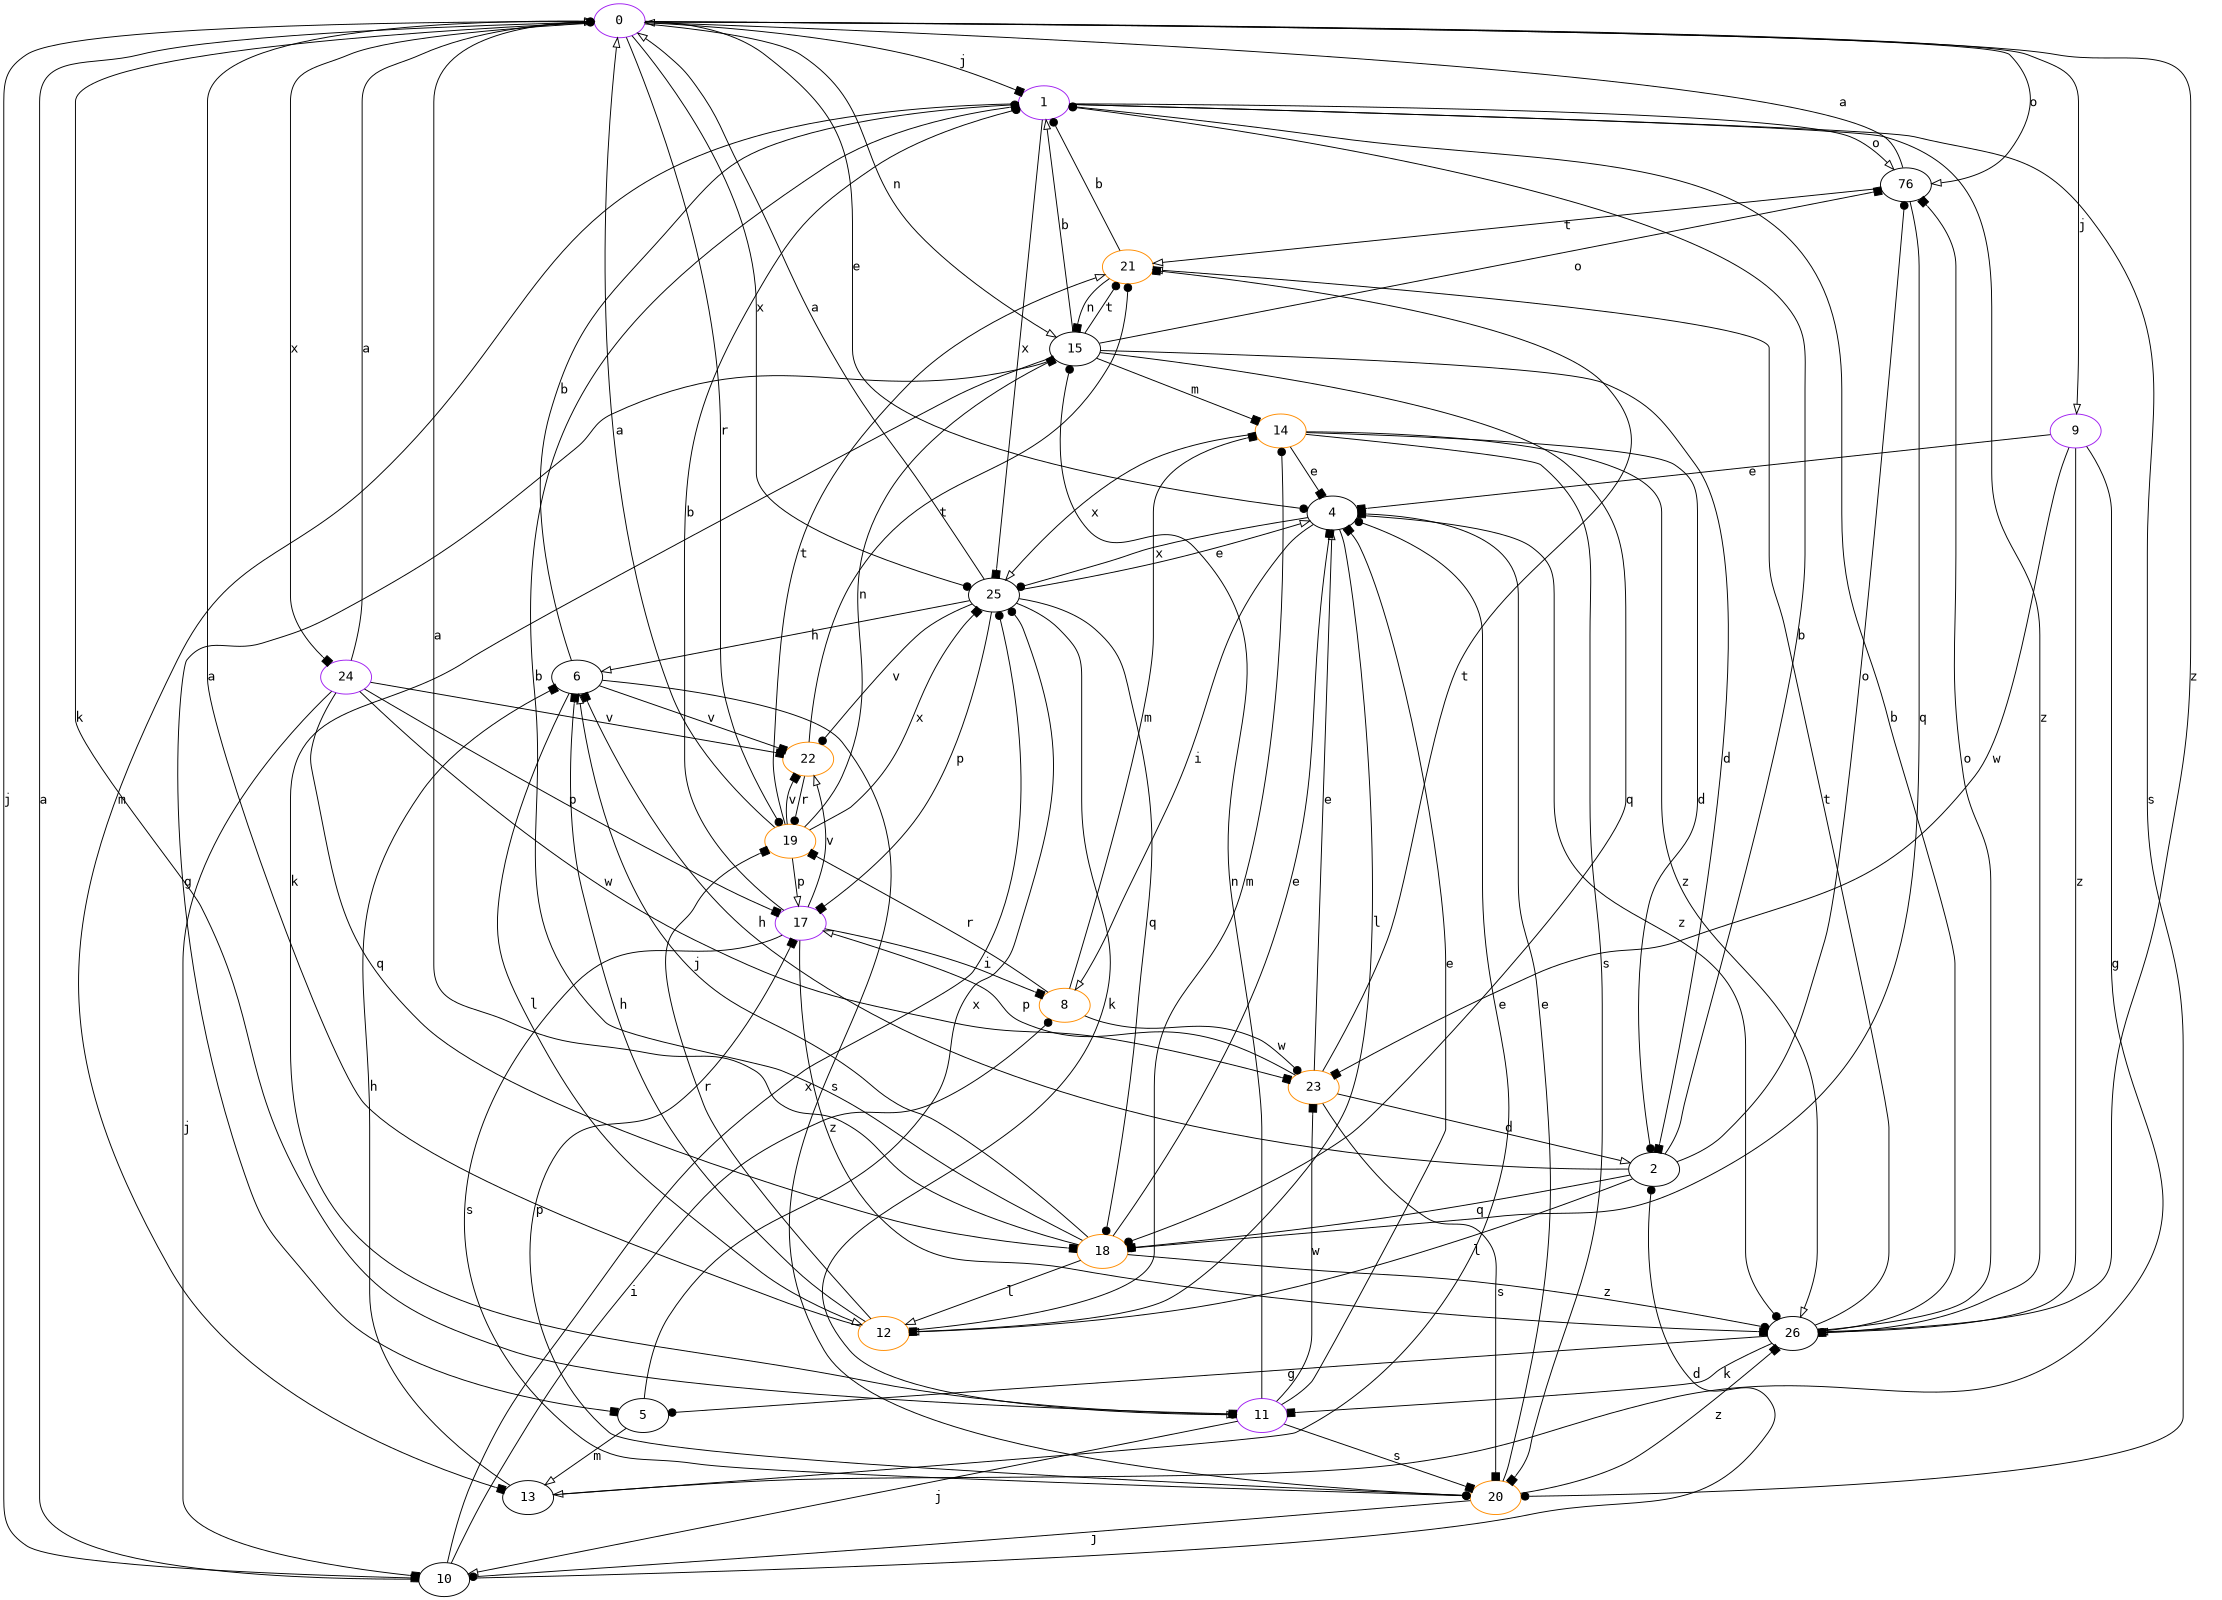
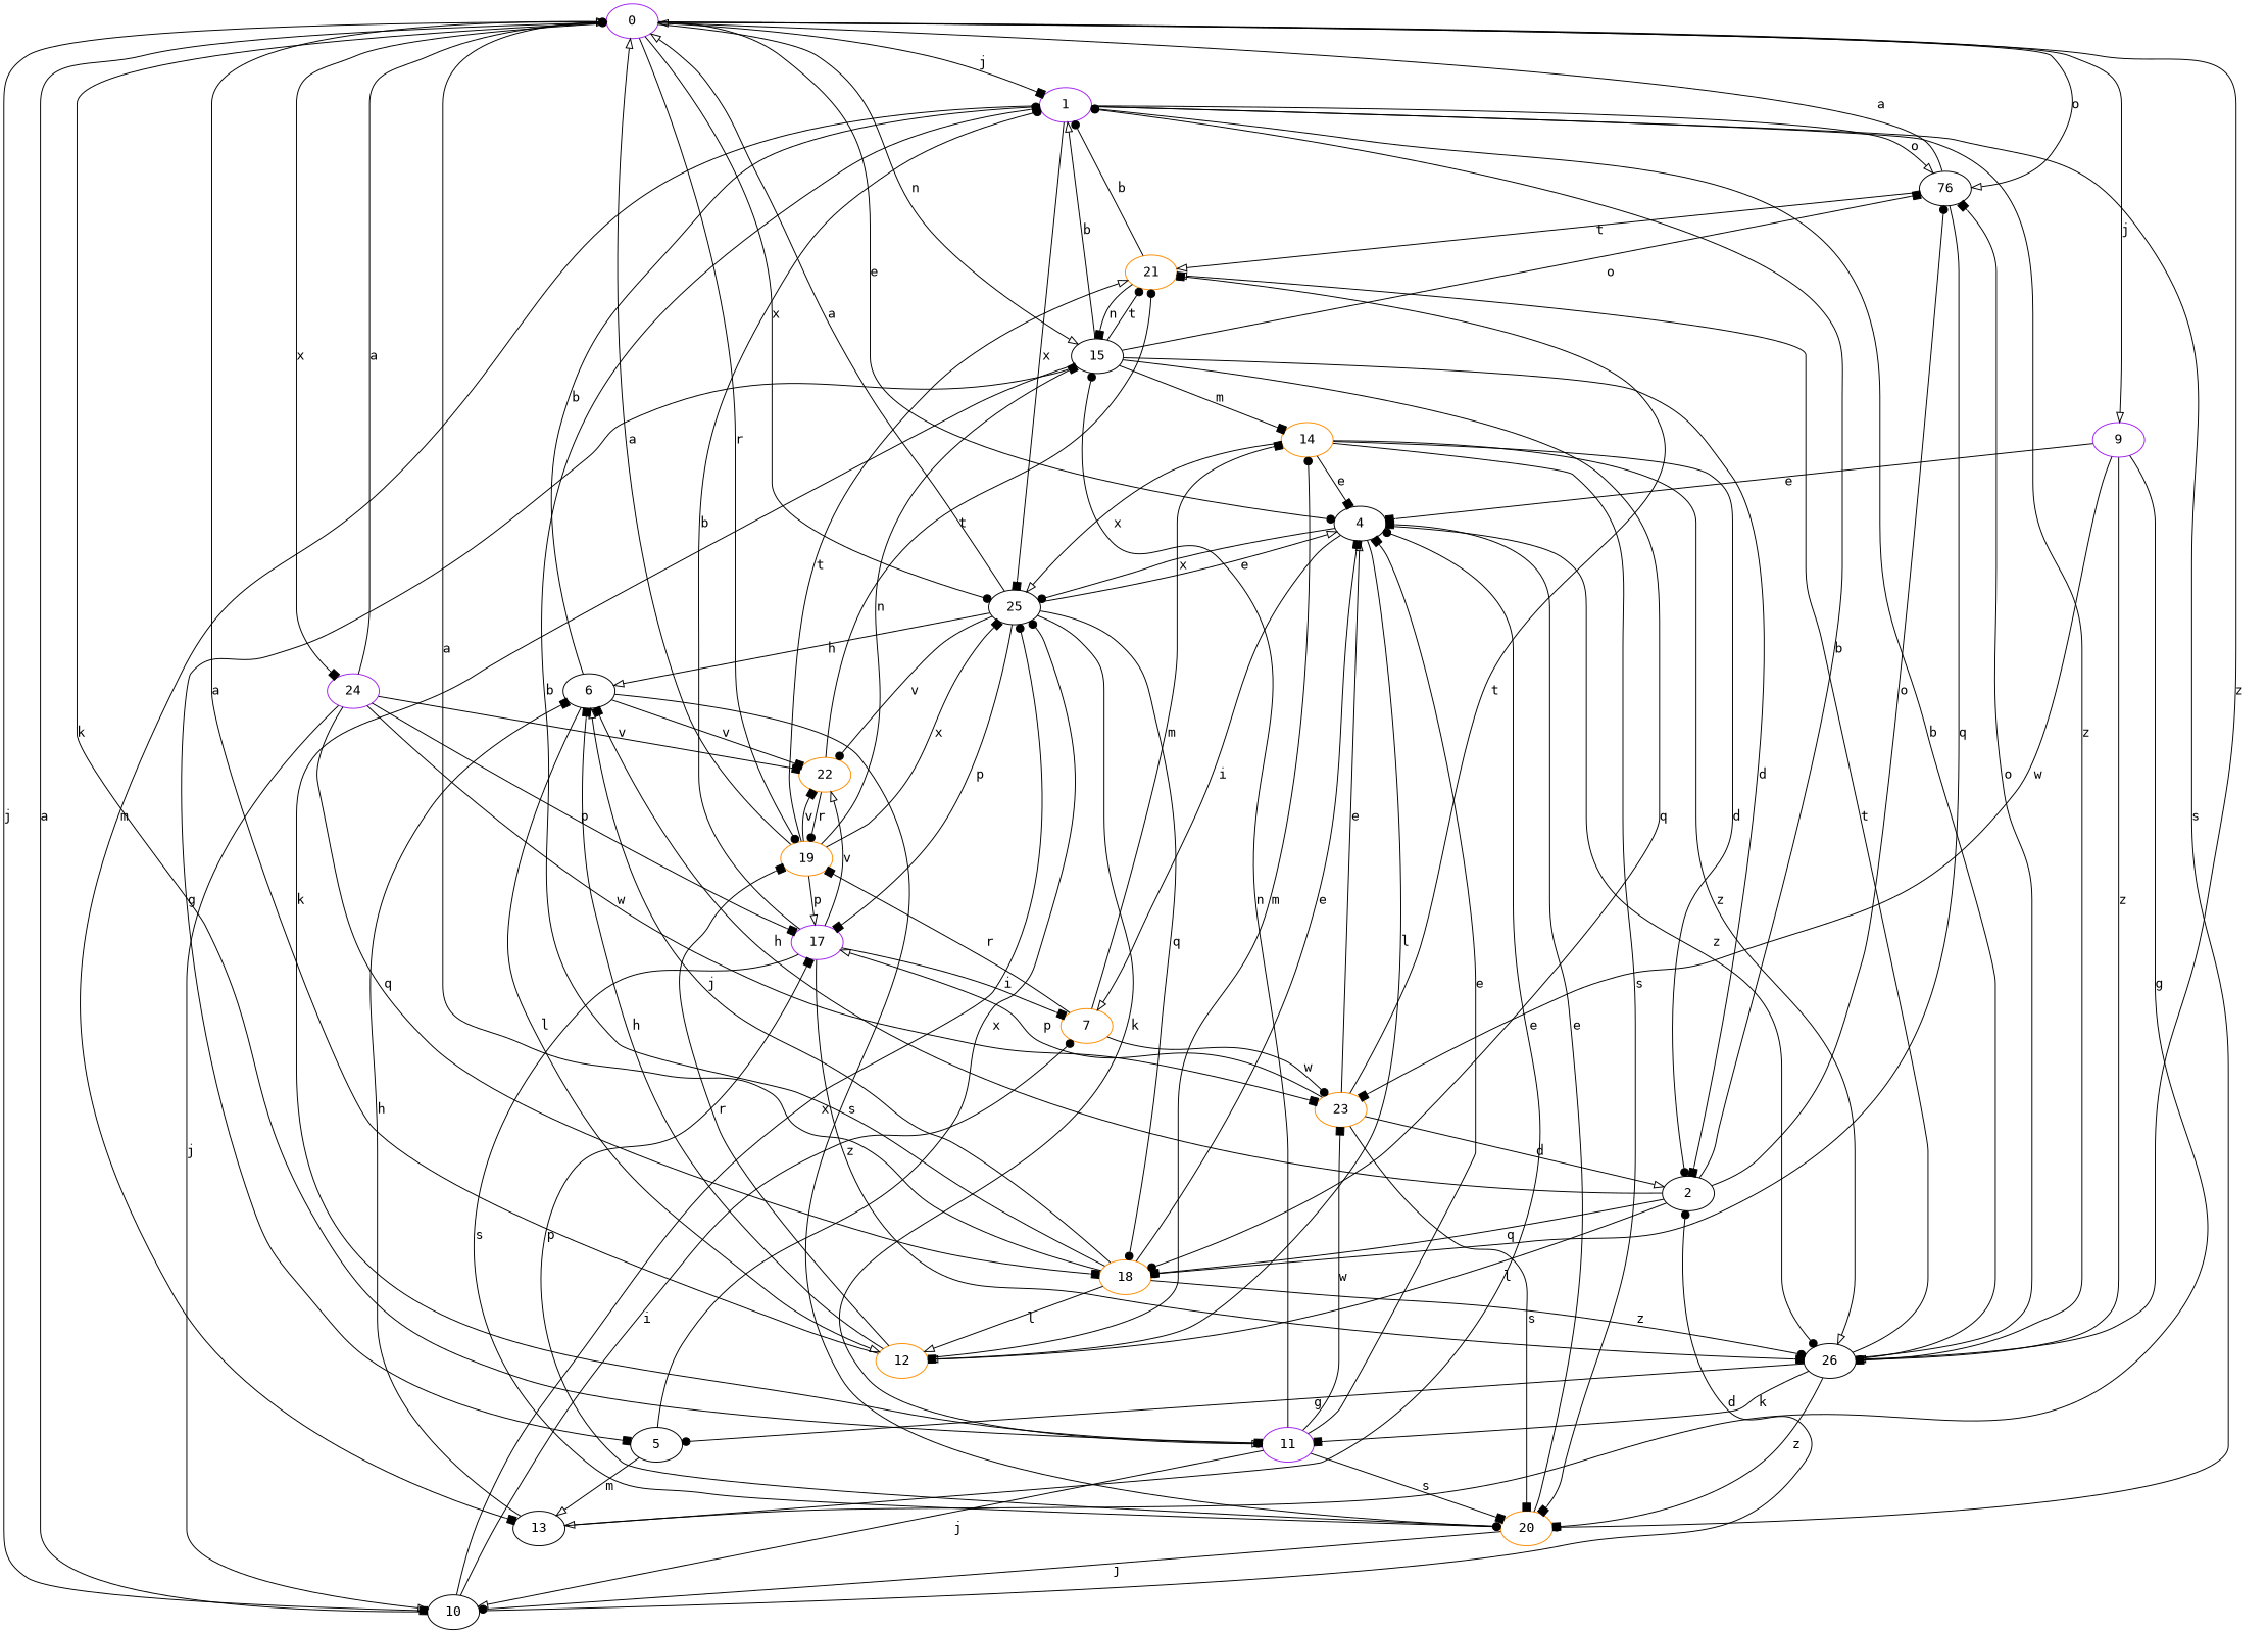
  strict digraph {
    fontname="DejaVu Sans Mono"
    node [color=black fontname="DejaVu Sans Mono"]
    edge [arrowhead=box fontname="DejaVu Sans Mono"]
    0 [color=purple]
    1 [color=purple]
    4
    9 [color=purple]
    10
    11 [color=purple]
    15
    n8 [label=76]
    19 [color=darkorange]
    24 [color=purple]
    25
    26
    13
    20 [color=darkorange]
    12 [color=darkorange]
-   8 [color=darkorange]
+   8 [color=darkorange label=7]
    23 [color=darkorange]
    2
    18 [color=darkorange]
    5
    14 [color=darkorange]
    21 [color=darkorange]
    22 [color=darkorange]
    17 [color=purple]
    6
    0 -> 1 [label=j]
    0 -> 4 [arrowhead=dot label=e]
    0 -> 9 [arrowhead=onormal label=j]
    0 -> 10 [label=j]
    0 -> 11 [label=k]
    0 -> 15 [arrowhead=onormal label=n]
    0 -> n8 [arrowhead=onormal label=o]
    0 -> 19 [arrowhead=dot label=r]
    0 -> 24 [label=x]
    0 -> 25 [arrowhead=dot label=x]
    0 -> 26 [arrowhead=onormal label=z]
    1 -> n8 [arrowhead=onormal label=o]
    1 -> 25 [label=x]
    1 -> 26 [label=z]
    1 -> 13 [label=m]
    1 -> 20 [arrowhead=dot label=s]
    4 -> 25 [arrowhead=dot label=x]
    4 -> 26 [arrowhead=dot label=z]
    4 -> 12 [label=l]
    4 -> 8 [arrowhead=onormal label=i]
    9 -> 4 [label=e]
    9 -> 26 [arrowhead=dot label=z]
    9 -> 13 [arrowhead=onormal label=g]
    9 -> 23 [label=w]
    10 -> 0 [arrowhead=dot label=a]
    10 -> 25 [arrowhead=dot label=x]
    10 -> 8 [arrowhead=dot label=i]
    10 -> 2 [arrowhead=dot label=d]
    11 -> 4 [label=e]
    11 -> 10 [arrowhead=onormal label=j]
    11 -> 15 [arrowhead=dot label=n]
    11 -> 20 [label=s]
    11 -> 23 [label=w]
    15 -> 1 [arrowhead=onormal label=b]
    15 -> 11 [arrowhead=dot label=k]
    15 -> n8 [label=o]
    15 -> 2 [label=d]
    15 -> 18 [arrowhead=dot label=q]
    15 -> 5 [label=g]
    15 -> 14 [label=m]
    15 -> 21 [arrowhead=dot label=t]
    n8 -> 0 [arrowhead=onormal label=a]
    n8 -> 18 [arrowhead=dot label=q]
    n8 -> 21 [arrowhead=onormal label=t]
    19 -> 0 [arrowhead=onormal label=a]
    19 -> 15 [label=n]
    19 -> 25 [label=x]
    19 -> 21 [arrowhead=onormal label=t]
    19 -> 22 [label=v]
    19 -> 17 [arrowhead=onormal label=p]
    24 -> 0 [arrowhead=onormal label=a]
-   24 -> 10 [label=j]
+   24 -> 10 [arrowhead=onormal label=j]
    24 -> 23 [label=w]
    24 -> 18 [label=q]
    24 -> 22 [label=v]
    24 -> 17 [label=p]
    25 -> 0 [arrowhead=onormal label=a]
    25 -> 4 [arrowhead=onormal label=e]
    25 -> 11 [arrowhead=onormal label=k]
    25 -> 18 [arrowhead=dot label=q]
    25 -> 22 [arrowhead=dot label=v]
    25 -> 17 [label=p]
    25 -> 6 [arrowhead=onormal label=h]
    26 -> 1 [arrowhead=dot label=b]
    26 -> 11 [label=k]
    26 -> n8 [label=o]
    26 -> 5 [arrowhead=dot label=g]
    26 -> 21 [arrowhead=onormal label=t]
    13 -> 4 [arrowhead=dot label=e]
    13 -> 6 [label=h]
    20 -> 4 [label=e]
    20 -> 10 [arrowhead=dot label=j]
-   20 -> 26 [label=z]
+   26 -> 20 [label=z]
    20 -> 17 [label=p]
    12 -> 0 [arrowhead=onormal label=a]
    12 -> 19 [label=r]
    12 -> 14 [arrowhead=dot label=m]
    12 -> 6 [label=h]
    8 -> 19 [label=r]
    8 -> 23 [arrowhead=dot label=w]
    8 -> 14 [label=m]
    23 -> 4 [arrowhead=onormal label=e]
    23 -> 20 [label=s]
    23 -> 2 [arrowhead=onormal label=d]
    23 -> 21 [label=t]
    23 -> 17 [arrowhead=onormal label=p]
    2 -> 1 [arrowhead=dot label=b]
    2 -> n8 [arrowhead=dot label=o]
    2 -> 12 [arrowhead=onormal label=l]
    2 -> 18 [label=q]
    2 -> 6 [label=h]
    18 -> 0 [arrowhead=dot label=a]
    18 -> 1 [label=b]
    18 -> 4 [label=e]
    18 -> 26 [arrowhead=dot label=z]
    18 -> 12 [arrowhead=onormal label=l]
    18 -> 6 [arrowhead=onormal label=j]
    5 -> 25 [arrowhead=dot label=x]
    5 -> 13 [arrowhead=onormal label=m]
    14 -> 4 [label=e]
    14 -> 25 [arrowhead=onormal label=x]
    14 -> 26 [arrowhead=onormal label=z]
    14 -> 20 [label=s]
    14 -> 2 [arrowhead=dot label=d]
    21 -> 1 [arrowhead=dot label=b]
    21 -> 15 [label=n]
    22 -> 19 [arrowhead=dot label=r]
    22 -> 21 [arrowhead=dot label=t]
    17 -> 1 [arrowhead=dot label=b]
    17 -> 26 [label=z]
    17 -> 20 [arrowhead=dot label=s]
    17 -> 8 [label=i]
    17 -> 22 [arrowhead=onormal label=v]
    6 -> 1 [arrowhead=dot label=b]
    6 -> 20 [arrowhead=dot label=s]
    6 -> 12 [arrowhead=onormal label=l]
    6 -> 22 [label=v]
  }
